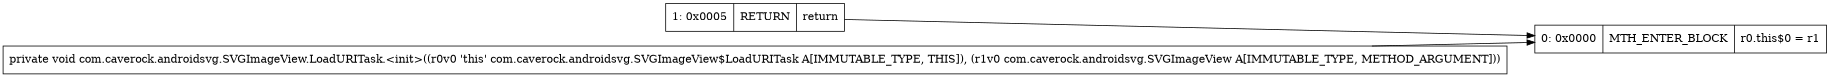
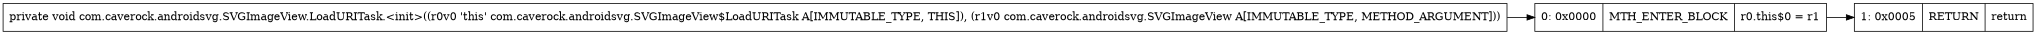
  digraph {
    rankdir=LR
    node [shape=record]
    n1 [label="{0\:\ 0x0000|MTH_ENTER_BLOCK\l|r0.this$0 = r1\l}"]
    n2 [label="{1\:\ 0x0005|RETURN\l|return\l}"]
    n3 [label="{private void com.caverock.androidsvg.SVGImageView.LoadURITask.\<init\>((r0v0 'this' com.caverock.androidsvg.SVGImageView$LoadURITask A[IMMUTABLE_TYPE, THIS]), (r1v0 com.caverock.androidsvg.SVGImageView A[IMMUTABLE_TYPE, METHOD_ARGUMENT])) }"]
-   n2 -> n1
+   n1 -> n2
    n3 -> n1
  }
